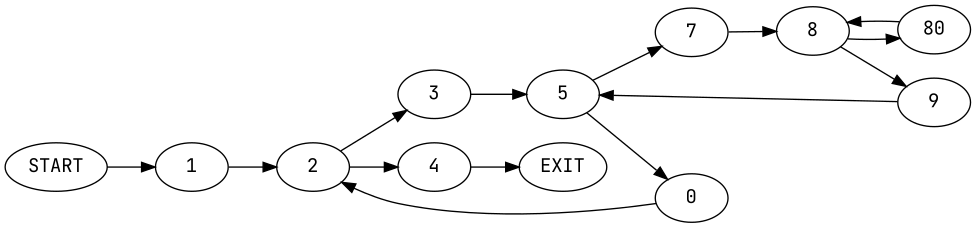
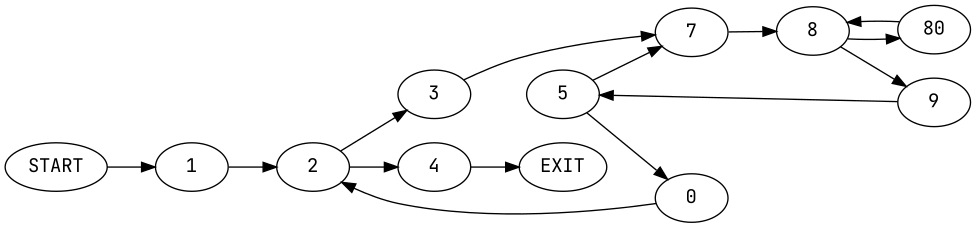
  digraph {
    fontname="JetBrains Mono"
    rankdir=LR
    node [fontname="JetBrains Mono"]
    edge [fontname="JetBrains Mono"]
    n1 [label=START]
    1
    2
    n4 [label=EXIT]
    3
    4
    5
    n8 [label=0]
    7
    8
    9
    n12 [label=80]
    n1 -> 1
    1 -> 2
    2 -> 3
    2 -> 4
-   3 -> 5
+   3 -> 7
    4 -> n4
    5 -> n8
    5 -> 7
    n8 -> 2
    7 -> 8
    8 -> 9
    8 -> n12
    9 -> 5
    n12 -> 8
  }
